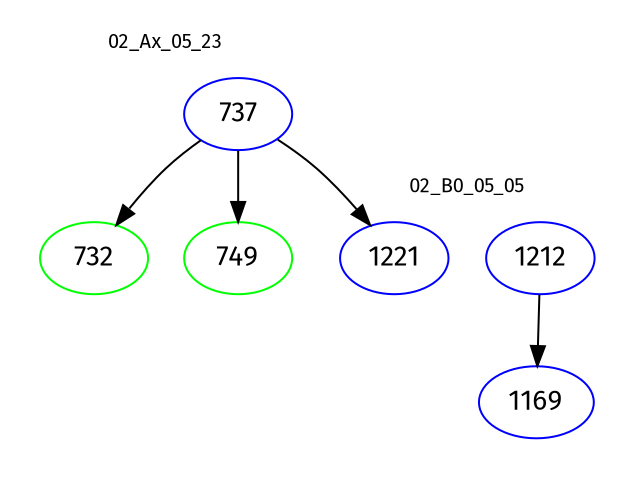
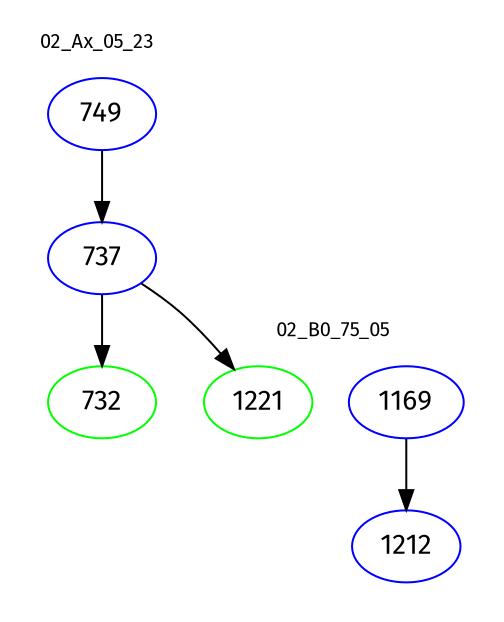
  digraph {
    fontname="Fira Sans"
    node [color=blue fontname="Fira Sans"]
    edge [color=black fontname="Fira Sans"]
    n1 [label=737]
    n2 [color=green label=732]
-   n3 [color=green label=749]
+   n3 [label=749]
    n4 [label=1212]
    n5 [label=1169]
-   n6 [label=1221]
+   n6 [color=green label=1221]
    subgraph cluster_1 {
      color=white
      fontsize=10
      label="02_Ax_05_23"
      n1
      n2
      n3
    }
    subgraph cluster_2 {
      color=white
      fontsize=10
-     label="02_B0_05_05"
+     label="02_B0_75_05"
      n4
      n5
      n6
    }
    n1 -> n2
-   n1 -> n3
+   n3 -> n1
    n1 -> n6
-   n4 -> n5
+   n5 -> n4
  }
